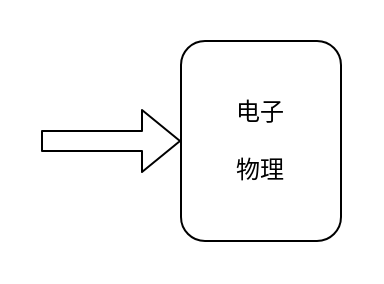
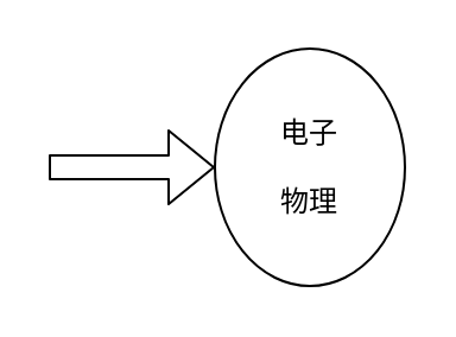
  <mxCell id="0" />
  <mxCell id="1" parent="0" />
- <mxCell id="2" value="电子&lt;br&gt;&lt;br&gt;物理" style="rounded=1;whiteSpace=wrap;html=1;" vertex="1" parent="1"><mxGeometry x="90" y="20" width="80" height="100" as="geometry" /></mxCell>
+ <mxCell id="2" value="电子&lt;br&gt;&lt;br&gt;物理" style="ellipse;whiteSpace=wrap;html=1;" vertex="1" parent="1"><mxGeometry x="90" y="20" width="80" height="100" as="geometry" /></mxCell>
  <mxCell id="3" value="" style="shape=flexArrow;endArrow=classic;html=1;entryX=0;entryY=0.5;entryDx=0;entryDy=0;" edge="1" parent="1" target="2"><mxGeometry width="50" height="50" relative="1" as="geometry"><mxPoint x="20" y="70" as="sourcePoint" /><mxPoint x="30" y="20" as="targetPoint" /></mxGeometry></mxCell>
